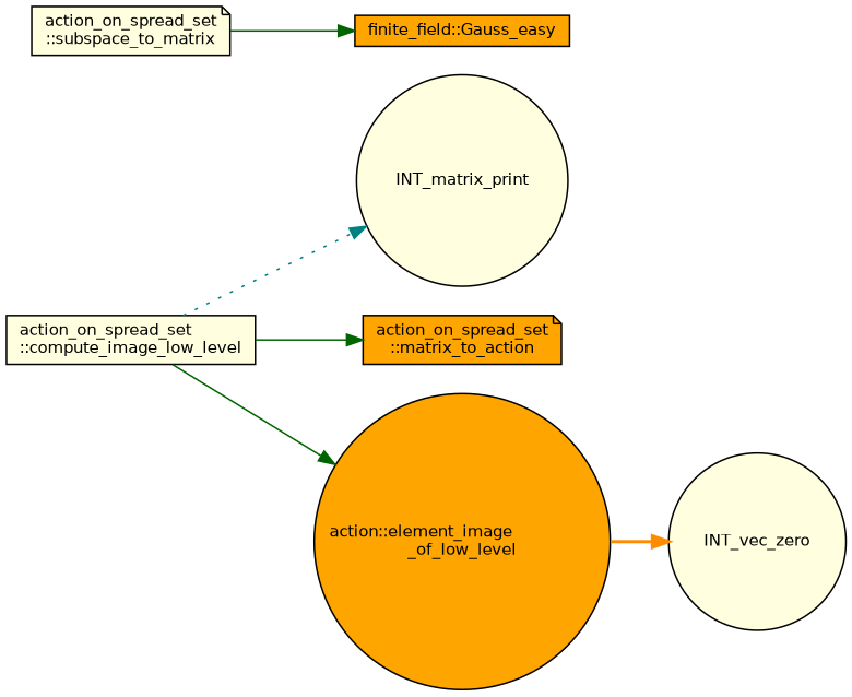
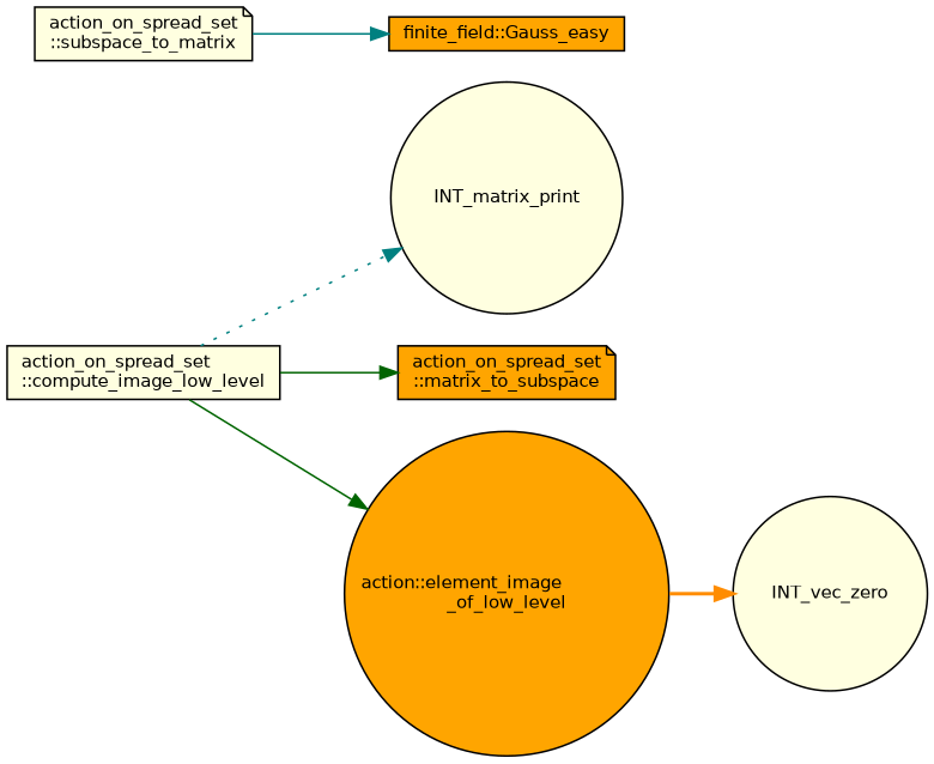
  digraph {
    rankdir=LR
    node [color=black fillcolor=lightyellow fontname=Helvetica fontsize=10 shape=circle style=filled]
    edge [color=teal fontname=Helvetica fontsize=10 labelfontname=Helvetica labelfontsize=10 style=solid]
    n1 [fontcolor=black height=0.2 label="action_on_spread_set\l::compute_image_low_level" shape=box width=0.4]
    n2 [height=0.2 label=INT_matrix_print width=0.4]
-   n3 [fillcolor=orange height=0.2 label="action_on_spread_set\l::matrix_to_action" shape=note width=0.4]
+   n3 [fillcolor=orange height=0.2 label="action_on_spread_set\l::matrix_to_subspace" shape=note width=0.4]
    n4 [fillcolor=orange height=0.2 label="action::element_image\l_of_low_level" width=0.4]
    n5 [height=0.2 label=INT_vec_zero width=0.4]
    n6 [height=0.2 label="action_on_spread_set\l::subspace_to_matrix" shape=note width=0.4]
    n7 [fillcolor=orange height=0.2 label="finite_field::Gauss_easy" shape=box width=0.4]
    n1 -> n2 [style=dotted]
    n1 -> n3 [color=darkgreen]
    n1 -> n4 [color=darkgreen]
    n4 -> n5 [color=darkorange style=bold]
-   n6 -> n7 [color=darkgreen]
+   n6 -> n7
  }
